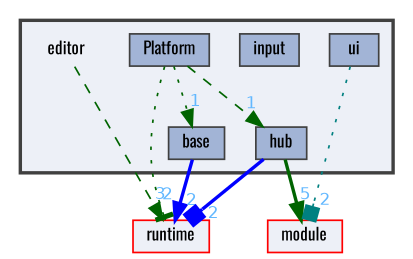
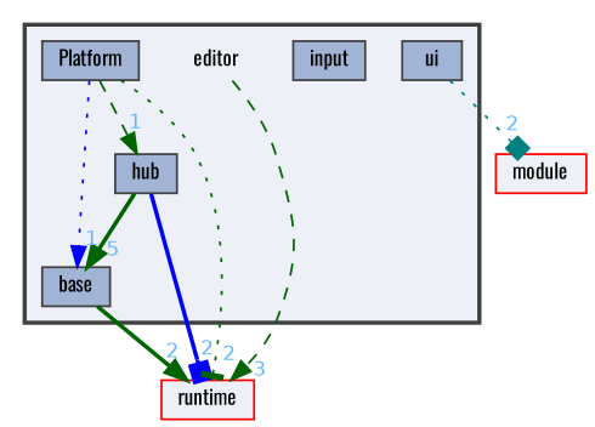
  digraph {
    compound=true
    fontname=Oswald
    node [fontname=Oswald fontsize=10 shape=box color=grey25 fillcolor="#a2b4d6" style=filled]
    edge [arrowhead=normal color=darkgreen fontcolor=steelblue1 fontname=Oswald fontsize=10 headlabel=2 labeldistance=1.5 labelfontname=Helvetica labelfontsize=10 style=bold]
    n1 [height=0.2 label=editor shape=plaintext width=0.4 color="" fillcolor="" style=""]
    n2 [height=0.2 label=base width=0.4]
    n3 [height=0.2 label=hub width=0.4]
    n4 [height=0.2 label=input width=0.4]
    n5 [height=0.2 label=Platform width=0.4]
    n6 [height=0.2 label=ui width=0.4]
    n7 [color=red fillcolor="#edf0f7" height=0.2 label=runtime width=0.4]
    n8 [color=red fillcolor="#edf0f7" height=0.2 label=module width=0.4]
    subgraph cluster_1 {
      bgcolor="#edf0f7"
      fontsize=10
      pencolor=grey25
      style="filled,bold"
      n1
      n2
      n3
      n4
      n5
      n6
    }
    n1 -> n7 [headlabel=3 style=dashed]
-   n2 -> n7 [color=blue]
+   n2 -> n7
    n3 -> n7 [arrowhead=box color=blue]
-   n3 -> n8 [headlabel=5]
-   n5 -> n2 [headlabel=1 style=dotted]
+   n3 -> n2 [headlabel=5]
+   n5 -> n2 [color=blue headlabel=1 style=dotted]
    n5 -> n3 [headlabel=1 style=dashed]
    n5 -> n7 [arrowhead=tee style=dotted]
    n6 -> n8 [arrowhead=box color=teal style=dotted]
  }
